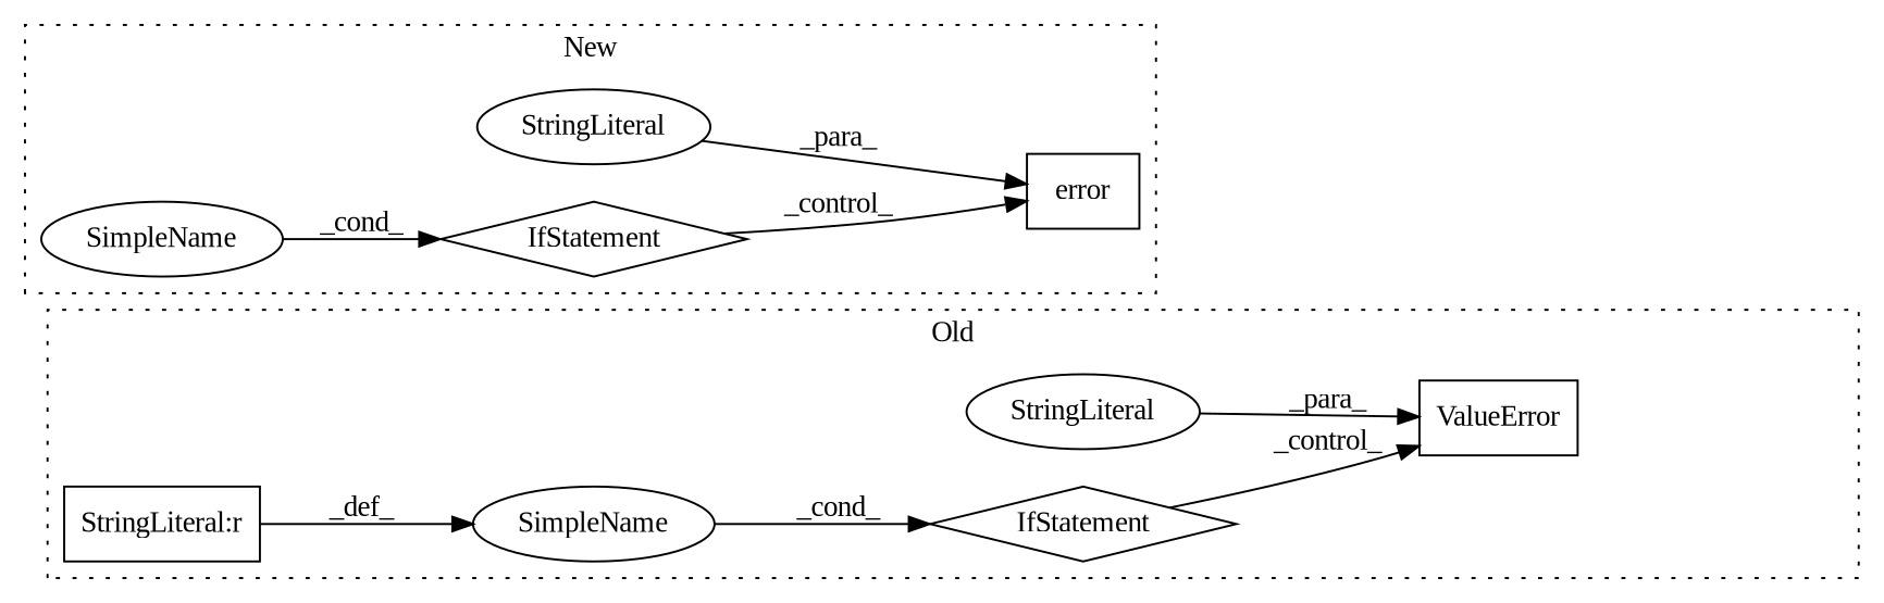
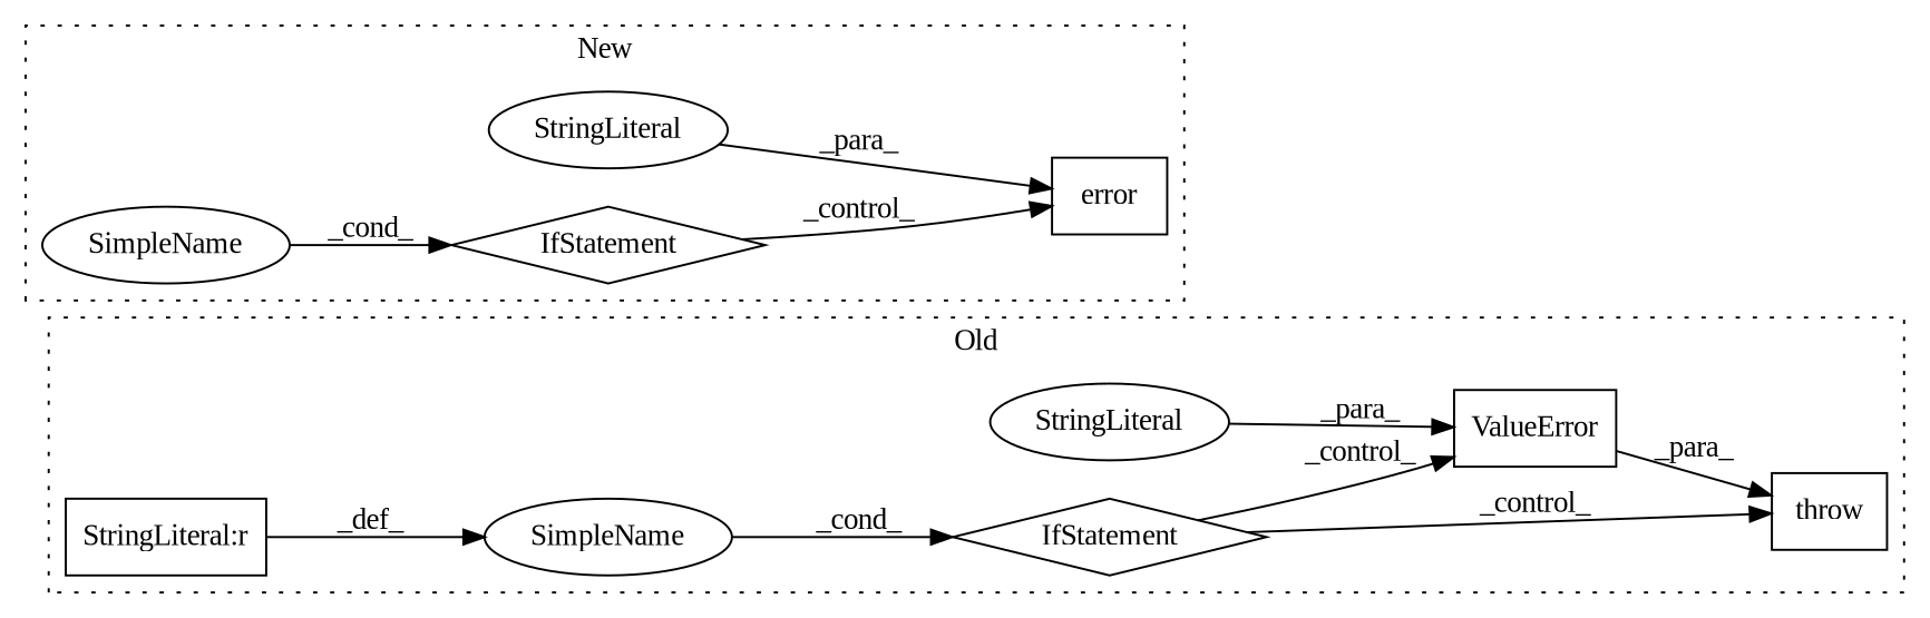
  digraph {
    fontname="Liberation Serif"
    rankdir=LR
    node [a=32 fontname="Liberation Serif" shape=box]
    edge [fontname="Liberation Serif"]
    n1 [l="11,1" label=ValueError s="13431,13548"]
+   n2 [a=53 l=6 label=throw s=13425]
    n3 [a=45 l=60 label=StringLiteral s=13442 shape=ellipse]
    n4 [a=25 l="4,2" label=IfStatement s="13370,13411" shape=diamond]
    n5 [a=42 label=SimpleName shape=ellipse]
    n6 [a=27 l=4 label="StringLiteral:r" s=13386]
    n7 [l="6,1" label=error s="13993,14082"]
    n8 [a=45 l=53 label=StringLiteral s=13999 shape=ellipse]
    n9 [a=25 l="4,2" label=IfStatement s="13758,13780" shape=diamond]
    n10 [a=42 label=SimpleName shape=ellipse]
    subgraph cluster_1 {
      label=Old
      style=dotted
      n1
+     n2
      n3
      n4
      n5
      n6
    }
    subgraph cluster_2 {
      label=New
      style=dotted
      n7
      n8
      n9
      n10
    }
+   n1 -> n2 [label=_para_]
    n3 -> n1 [label=_para_]
    n4 -> n1 [label=_control_]
+   n4 -> n2 [label=_control_]
    n5 -> n4 [label=_cond_]
    n6 -> n5 [label=_def_]
    n8 -> n7 [label=_para_]
    n9 -> n7 [label=_control_]
    n10 -> n9 [label=_cond_]
  }
